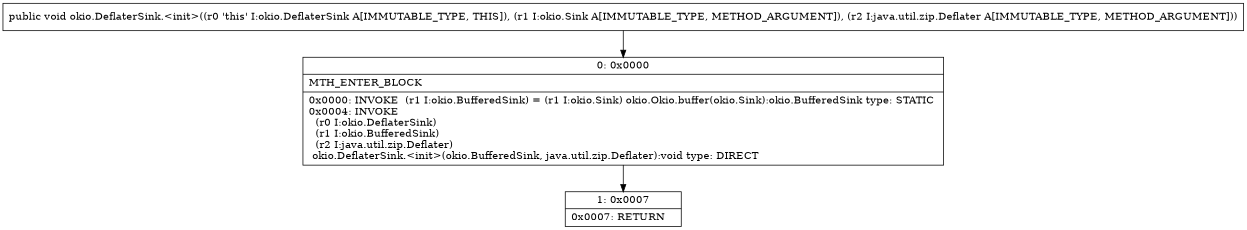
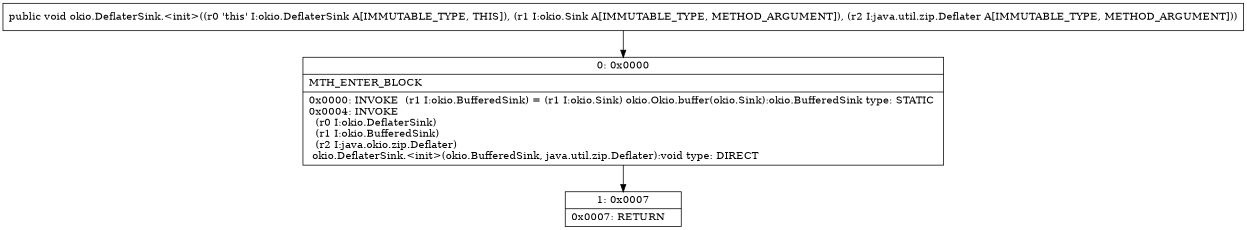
  digraph {
    node [shape=record]
-   n1 [label="{0\:\ 0x0000|MTH_ENTER_BLOCK\l|0x0000: INVOKE  (r1 I:okio.BufferedSink) = (r1 I:okio.Sink) okio.Okio.buffer(okio.Sink):okio.BufferedSink type: STATIC \l0x0004: INVOKE  \l  (r0 I:okio.DeflaterSink)\l  (r1 I:okio.BufferedSink)\l  (r2 I:java.util.zip.Deflater)\l okio.DeflaterSink.\<init\>(okio.BufferedSink, java.util.zip.Deflater):void type: DIRECT \l}"]
+   n1 [label="{0\:\ 0x0000|MTH_ENTER_BLOCK\l|0x0000: INVOKE  (r1 I:okio.BufferedSink) = (r1 I:okio.Sink) okio.Okio.buffer(okio.Sink):okio.BufferedSink type: STATIC \l0x0004: INVOKE  \l  (r0 I:okio.DeflaterSink)\l  (r1 I:okio.BufferedSink)\l  (r2 I:java.okio.zip.Deflater)\l okio.DeflaterSink.\<init\>(okio.BufferedSink, java.util.zip.Deflater):void type: DIRECT \l}"]
    n2 [label="{1\:\ 0x0007|0x0007: RETURN   \l}"]
    n3 [label="{public void okio.DeflaterSink.\<init\>((r0 'this' I:okio.DeflaterSink A[IMMUTABLE_TYPE, THIS]), (r1 I:okio.Sink A[IMMUTABLE_TYPE, METHOD_ARGUMENT]), (r2 I:java.util.zip.Deflater A[IMMUTABLE_TYPE, METHOD_ARGUMENT])) }"]
    n1 -> n2
    n3 -> n1
  }
